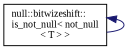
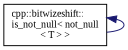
  digraph {
    rankdir=TB
    fontname="Liberation Serif"
-   n1 [color=black fillcolor=white fontname="Liberation Serif" fontsize=10 height=0.2 label="null::bitwizeshift::\lis_not_null\< not_null\l\< T \> \>" shape=record style=filled width=0.4]
+   n1 [color=black fillcolor=white fontname="Liberation Serif" fontsize=10 height=0.2 label="cpp::bitwizeshift::\lis_not_null\< not_null\l\< T \> \>" shape=record style=filled width=0.4]
    n1 -> n1 [color=midnightblue dir=back fontname="Liberation Serif" fontsize=10 labelfontname=Helvetica labelfontsize=10 style=solid]
  }
